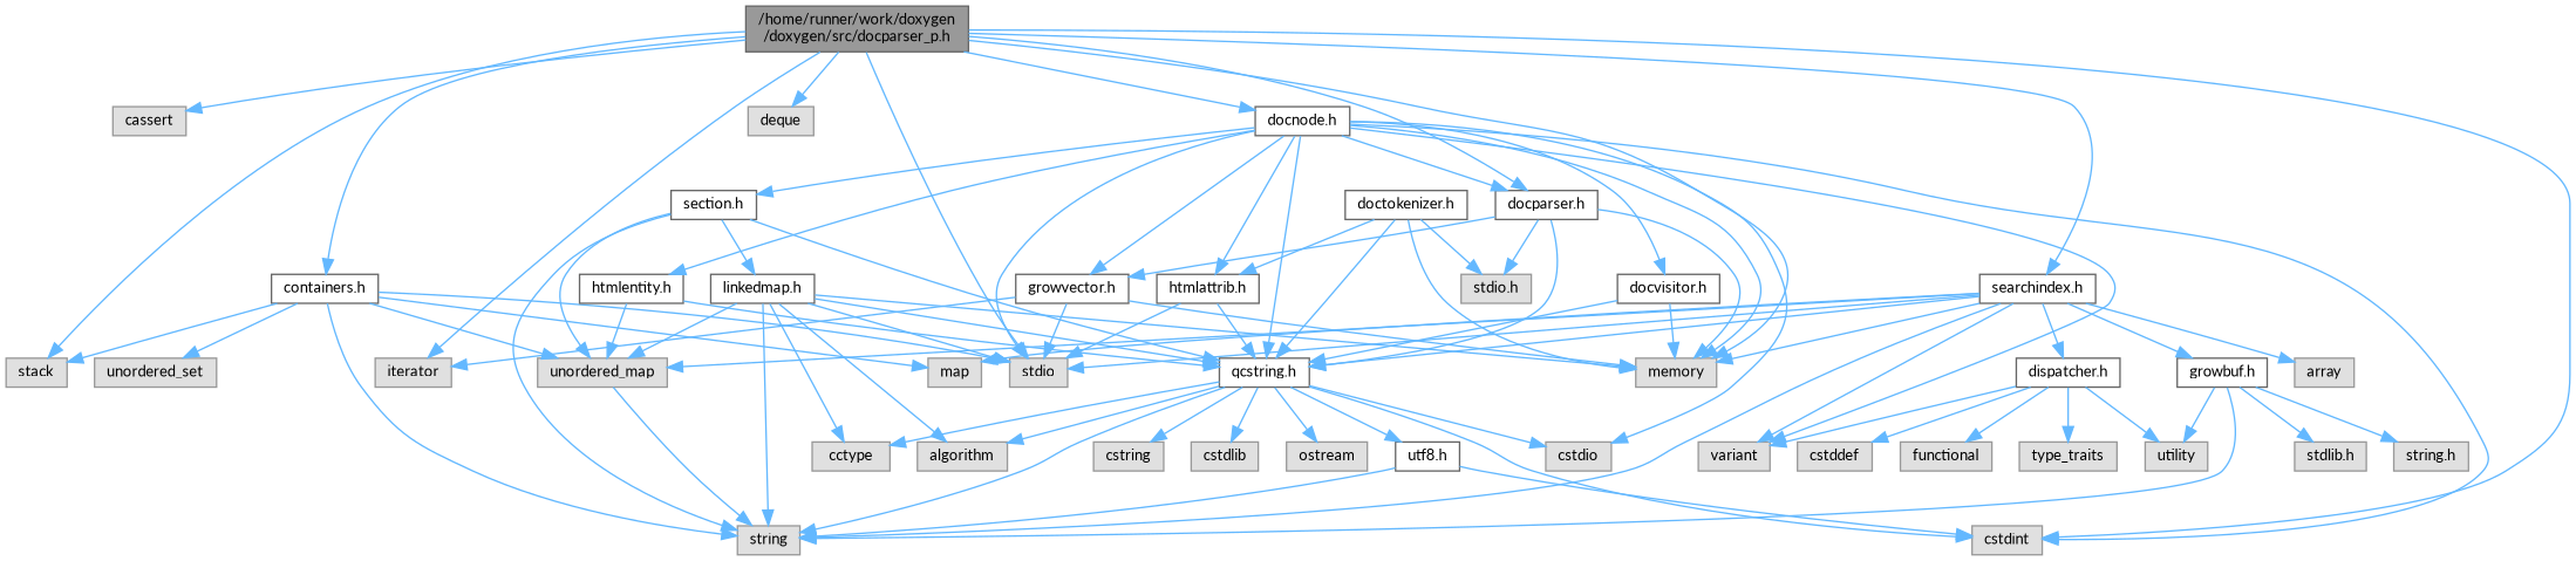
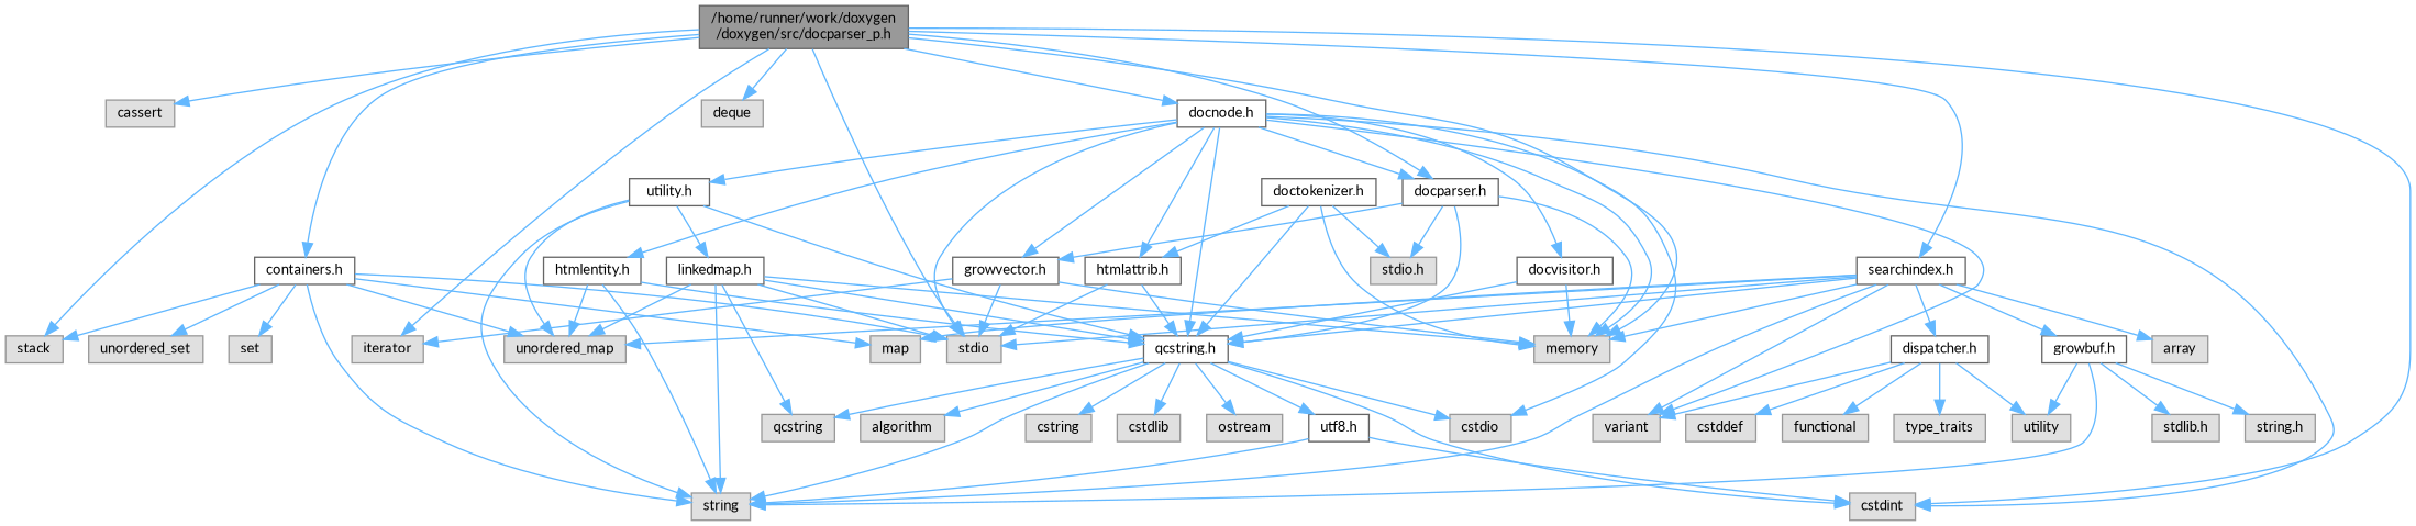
  digraph {
    fontname=Lato
    node [color=grey60 fillcolor="#E0E0E0" fontname=Lato fontsize=10 shape=box style=filled]
    edge [color=steelblue1 fontname=Lato fontsize=10 labelfontname=Helvetica labelfontsize=10 style=solid]
    n1 [color=gray40 fillcolor=grey60 fontcolor=black height=0.2 label="/home/runner/work/doxygen\l/doxygen/src/docparser_p.h" width=0.4]
    n2 [height=0.2 label=cassert width=0.4]
    n3 [height=0.2 label=stack width=0.4]
    n4 [height=0.2 label=iterator width=0.4]
    n5 [height=0.2 label=stdio width=0.4]
    n6 [height=0.2 label=deque width=0.4]
    n7 [height=0.2 label=cstdint width=0.4]
    n8 [color=grey40 fillcolor=white height=0.2 label="containers.h" width=0.4]
    n9 [color=grey40 fillcolor=white height=0.2 label="docparser.h" width=0.4]
    n10 [color=grey40 fillcolor=white height=0.2 label="docnode.h" width=0.4]
    n11 [color=grey40 fillcolor=white height=0.2 label="searchindex.h" width=0.4]
    n12 [height=0.2 label=memory width=0.4]
    n13 [height=0.2 label=string width=0.4]
+   n14 [height=0.2 label=set width=0.4]
    n15 [height=0.2 label=map width=0.4]
    n16 [height=0.2 label=unordered_set width=0.4]
    n17 [height=0.2 label=unordered_map width=0.4]
    n18 [height=0.2 label="stdio.h" width=0.4]
    n19 [color=grey40 fillcolor=white height=0.2 label="qcstring.h" width=0.4]
    n20 [color=grey40 fillcolor=white height=0.2 label="growvector.h" width=0.4]
    n21 [height=0.2 label=cstdio width=0.4]
    n22 [height=0.2 label=variant width=0.4]
    n23 [color=grey40 fillcolor=white height=0.2 label="docvisitor.h" width=0.4]
    n24 [color=grey40 fillcolor=white height=0.2 label="htmlattrib.h" width=0.4]
    n25 [color=grey40 fillcolor=white height=0.2 label="htmlentity.h" width=0.4]
-   n26 [color=grey40 fillcolor=white height=0.2 label="section.h" width=0.4]
+   n26 [color=grey40 fillcolor=white height=0.2 label="utility.h" width=0.4]
    n27 [color=grey40 fillcolor=white height=0.2 label="doctokenizer.h" width=0.4]
    n28 [height=0.2 label=array width=0.4]
    n29 [color=grey40 fillcolor=white height=0.2 label="growbuf.h" width=0.4]
    n30 [color=grey40 fillcolor=white height=0.2 label="dispatcher.h" width=0.4]
    n31 [height=0.2 label=algorithm width=0.4]
-   n32 [height=0.2 label=cctype width=0.4]
+   n32 [height=0.2 label=qcstring width=0.4]
    n33 [height=0.2 label=cstring width=0.4]
    n34 [height=0.2 label=cstdlib width=0.4]
    n35 [height=0.2 label=ostream width=0.4]
    n36 [color=grey40 fillcolor=white height=0.2 label="utf8.h" width=0.4]
    n37 [color=grey40 fillcolor=white height=0.2 label="linkedmap.h" width=0.4]
    n38 [height=0.2 label=utility width=0.4]
    n39 [height=0.2 label="stdlib.h" width=0.4]
    n40 [height=0.2 label="string.h" width=0.4]
    n41 [height=0.2 label=cstddef width=0.4]
    n42 [height=0.2 label=functional width=0.4]
    n43 [height=0.2 label=type_traits width=0.4]
    n1 -> n2
    n1 -> n3
    n1 -> n4
    n1 -> n5
    n1 -> n6
    n1 -> n7
    n1 -> n8
    n1 -> n9
    n1 -> n10
    n1 -> n11
    n1 -> n12
    n8 -> n3
    n8 -> n5
    n8 -> n13
+   n8 -> n14
    n8 -> n15
    n8 -> n16
    n8 -> n17
    n9 -> n12
    n9 -> n18
    n9 -> n19
    n9 -> n20
    n10 -> n5
    n10 -> n7
    n10 -> n9
    n10 -> n12
    n10 -> n19
    n10 -> n20
    n10 -> n21
    n10 -> n22
    n10 -> n23
    n10 -> n24
    n10 -> n25
    n10 -> n26
    n11 -> n5
    n11 -> n12
    n11 -> n13
    n11 -> n15
    n11 -> n17
    n11 -> n19
    n11 -> n22
    n11 -> n28
    n11 -> n29
    n11 -> n30
    n19 -> n7
    n19 -> n13
    n19 -> n21
    n19 -> n31
    n19 -> n32
    n19 -> n33
    n19 -> n34
    n19 -> n35
    n19 -> n36
    n20 -> n4
    n20 -> n5
    n20 -> n12
    n23 -> n12
    n23 -> n19
    n24 -> n5
    n24 -> n19
-   n17 -> n13
+   n25 -> n13
    n25 -> n17
    n25 -> n19
    n26 -> n13
    n26 -> n17
    n26 -> n19
    n26 -> n37
    n27 -> n12
    n27 -> n18
    n27 -> n19
    n27 -> n24
    n29 -> n13
    n29 -> n38
    n29 -> n39
    n29 -> n40
    n30 -> n22
    n30 -> n38
    n30 -> n41
    n30 -> n42
    n30 -> n43
    n36 -> n7
    n36 -> n13
    n37 -> n5
    n37 -> n12
    n37 -> n13
    n37 -> n17
    n37 -> n19
-   n37 -> n31
    n37 -> n32
  }
